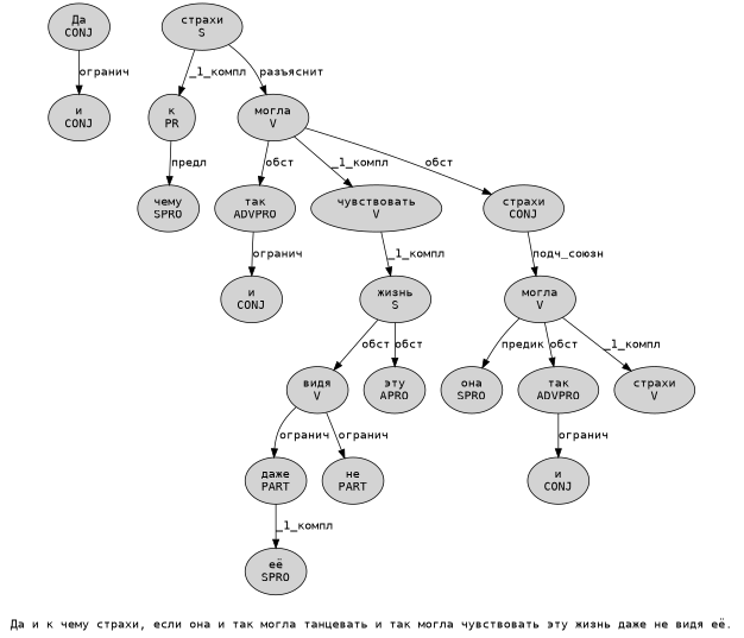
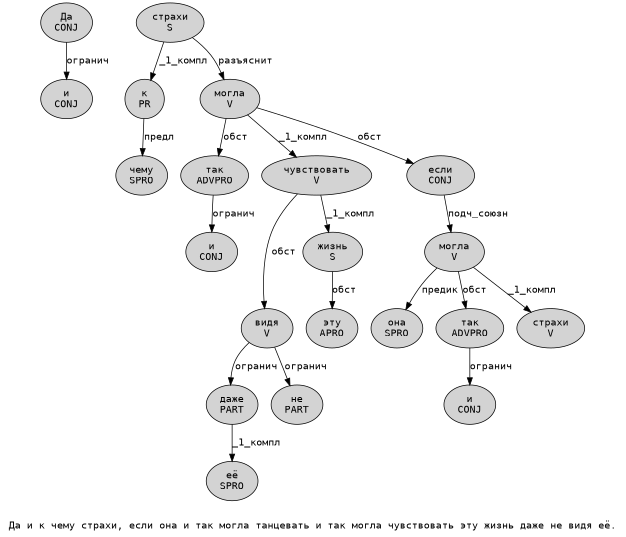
  digraph {
    fontname="DejaVu Sans Mono"
    label="Да и к чему страхи, если она и так могла танцевать и так могла чувствовать эту жизнь даже не видя её."
    node [fillcolor=lightgray fontname="DejaVu Sans Mono" penwidth=1 shape=ellipse style=filled]
    edge [fontname="DejaVu Sans Mono"]
    n1 [label="Да\nCONJ"]
    n2 [label="и\nCONJ"]
    n3 [label="страхи\nS"]
    n4 [label="к\nPR"]
    n5 [label="могла\nV"]
    n6 [label="чему\nSPRO"]
-   n7 [label="страхи\nCONJ"]
+   n7 [label="если\nCONJ"]
    n8 [label="так\nADVPRO"]
    n9 [label="чувствовать\nV"]
    n10 [label="могла\nV"]
    n11 [label="она\nSPRO"]
    n12 [label="так\nADVPRO"]
    n13 [label="страхи\nV"]
    n14 [label="и\nCONJ"]
    n15 [label="и\nCONJ"]
    n16 [label="жизнь\nS"]
    n17 [label="видя\nV"]
    n18 [label="эту\nAPRO"]
    n19 [label="даже\nPART"]
    n20 [label="не\nPART"]
    n21 [label="её\nSPRO"]
    n1 -> n2 [label="огранич"]
    n3 -> n4 [label="_1_компл"]
    n3 -> n5 [label="разъяснит"]
    n4 -> n6 [label="предл"]
    n5 -> n7 [label="обст"]
    n5 -> n8 [label="обст"]
    n5 -> n9 [label="_1_компл"]
    n7 -> n10 [label="подч_союзн"]
    n8 -> n15 [label="огранич"]
    n9 -> n16 [label="_1_компл"]
-   n16 -> n17 [label="обст"]
+   n9 -> n17 [label="обст"]
    n10 -> n11 [label="предик"]
    n10 -> n12 [label="обст"]
    n10 -> n13 [label="_1_компл"]
    n12 -> n14 [label="огранич"]
    n16 -> n18 [label="обст"]
    n17 -> n19 [label="огранич"]
    n17 -> n20 [label="огранич"]
    n19 -> n21 [label="_1_компл"]
  }
